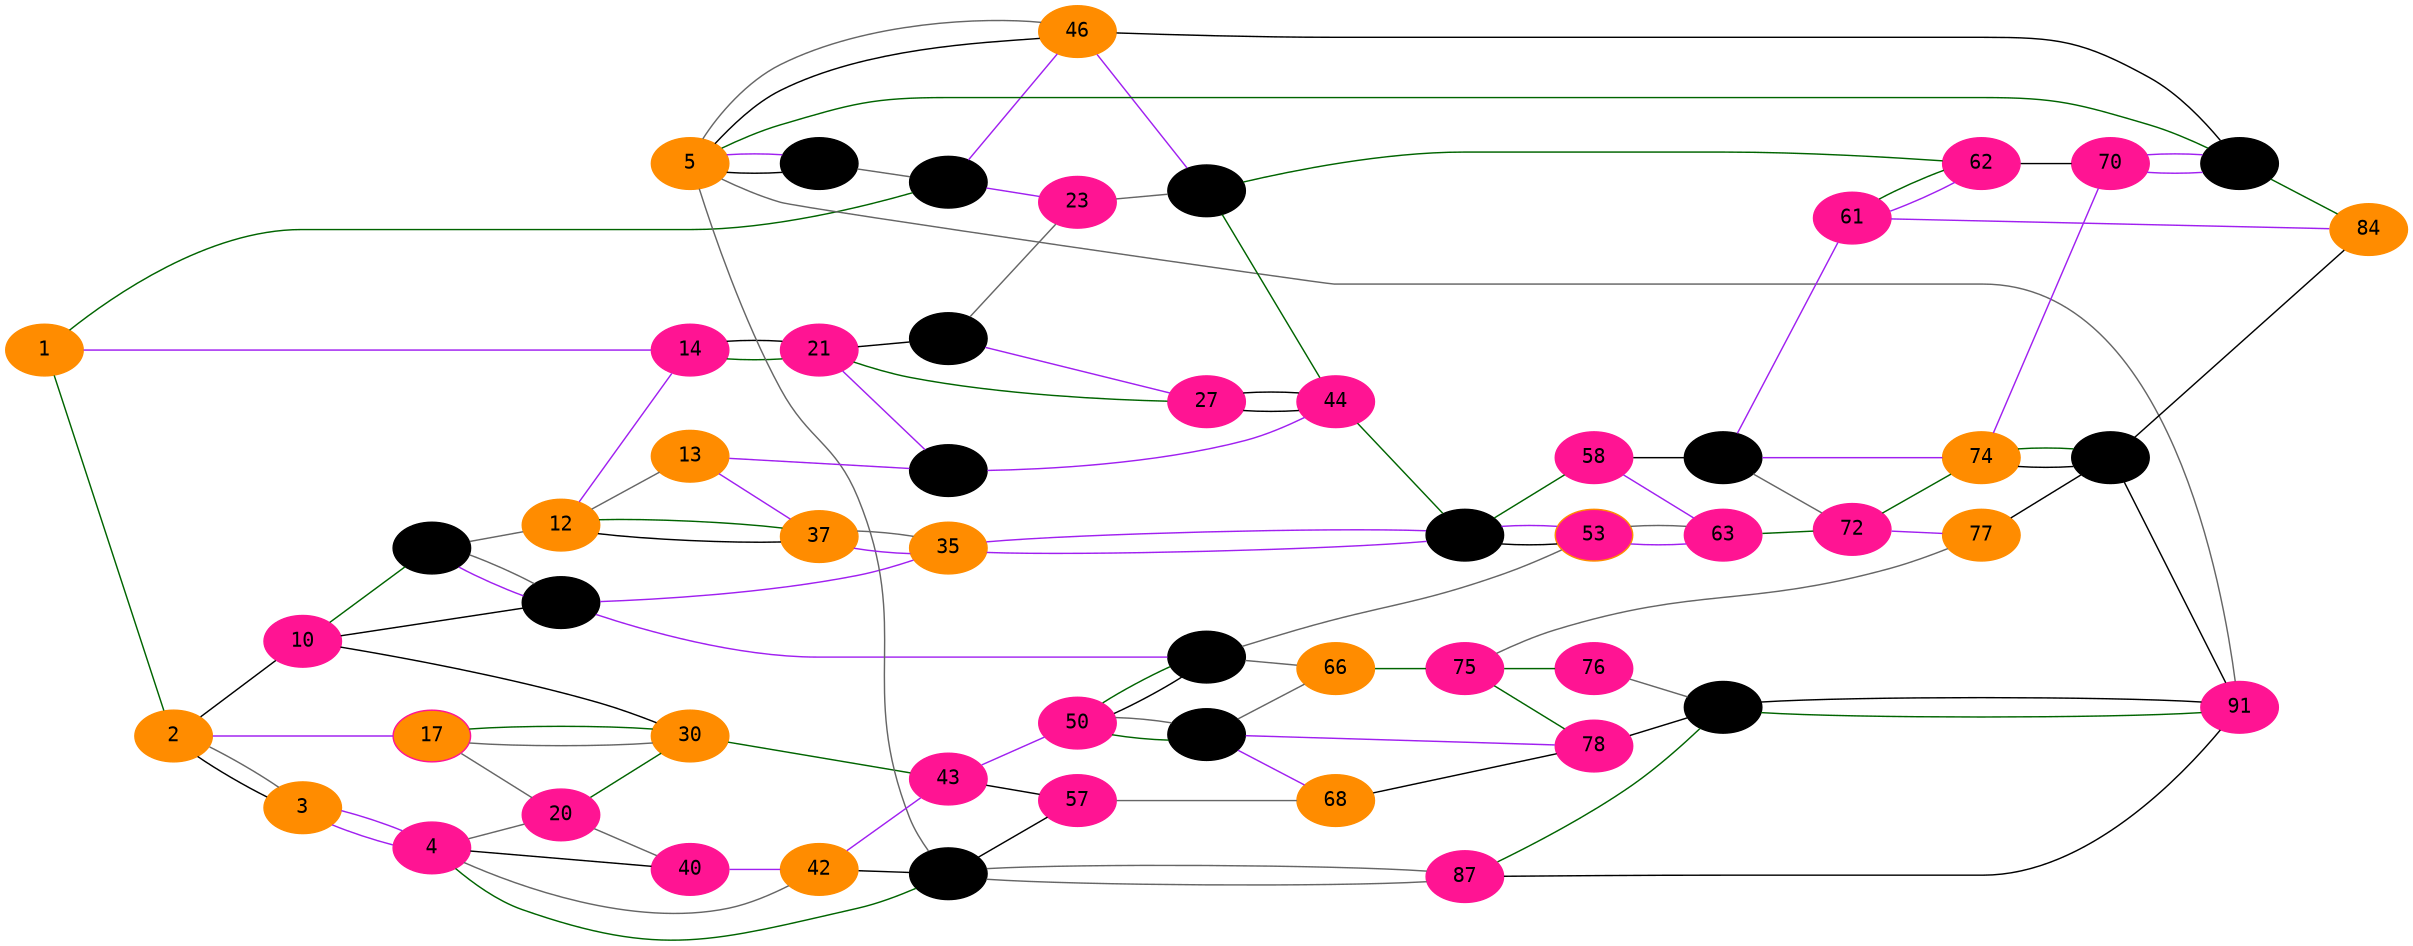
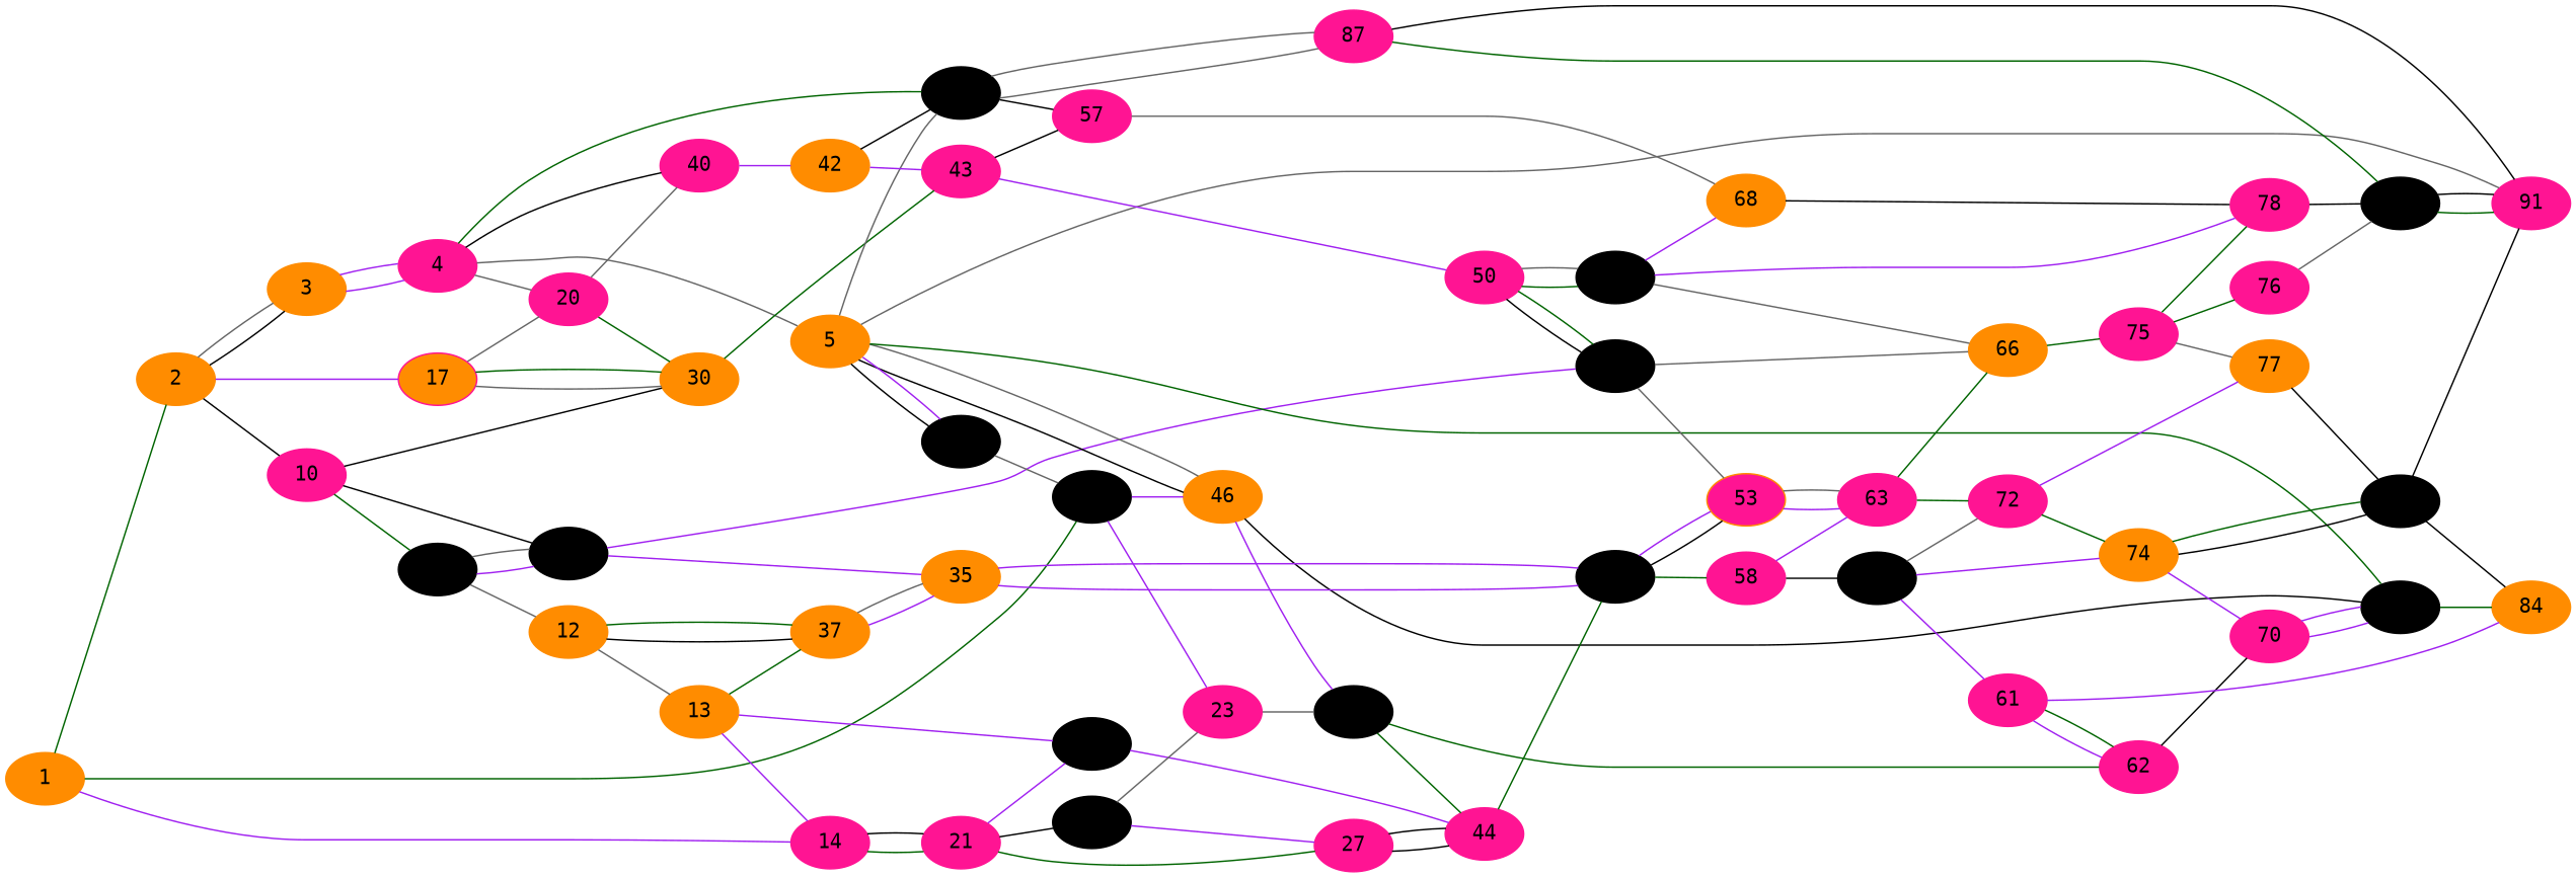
  graph {
    fontname="DejaVu Sans Mono"
    rankdir=LR
    node [color=deeppink fontname="DejaVu Sans Mono" style=filled]
    edge [color=purple fontname="DejaVu Sans Mono"]
    1 [color=darkorange super="+7"]
    2 [color=darkorange super="+9"]
    8 [color=black super="+15"]
    14
    3 [color=darkorange]
    10 [super="+33"]
    17 [fillcolor=darkorange super="+18"]
    n8 [color=darkorange label=46 super="+39"]
    23 [super="+37"]
    21 [super="+26"]
    4 [super="+19"]
    11 [color=black]
    30 [color=darkorange super="+32"]
    34 [color=black super="+36"]
    20 [super="+29"]
    5 [color=darkorange super="+81"]
    40 [super="+41"]
    54 [color=black super="+55"]
    6 [color=black]
    71 [color=black super="+80"]
    91 [super="+93"]
    42 [color=darkorange super="+56"]
    57
    87 [super="+94"]
    38 [color=black super="+45"]
    84 [color=darkorange]
    12 [color=darkorange]
    43 [super="+49"]
    35 [color=darkorange]
    51 [color=black super="+52"]
    13 [color=darkorange super="+24"]
    n32 [color=darkorange label=37]
    25 [color=black]
    44 [super="+46"]
    22 [color=black super="+28"]
    27
    62
    47 [color=black super="+48"]
    50
    53 [color=darkorange fillcolor=deeppink]
    66 [color=darkorange super="+67"]
    58
    70
    65 [color=black super="+69"]
    68 [color=darkorange super="+85"]
    63 [super="+64"]
    59 [color=black super="+60"]
    78 [super="+86"]
    75 [super="+79"]
    72 [super="+73"]
    90 [color=black super="+92"]
    61 [super="+82"]
    74 [color=darkorange]
    77 [color=darkorange]
    83 [color=black super="+88"]
    76 [super="+89"]
    1 -- 2 [color=darkgreen]
    1 -- 8 [color=darkgreen]
    1 -- 14
    2 -- 3 [color=black]
    2 -- 3 [color=gray40]
    2 -- 10 [color=black]
    2 -- 17
    8 -- n8
    8 -- 23
    14 -- 21 [color=darkgreen]
    14 -- 21 [color=black]
    3 -- 4
    3 -- 4
    10 -- 11 [color=darkgreen]
    10 -- 30 [color=black]
    10 -- 34 [color=black]
    17 -- 30 [color=gray40]
    17 -- 30 [color=darkgreen]
    17 -- 20 [color=gray40]
    n8 -- 71 [color=black]
    n8 -- 38
    23 -- 38 [color=gray40]
    21 -- 25
    21 -- 22 [color=black]
    21 -- 27 [color=darkgreen]
    4 -- 20 [color=gray40]
-   4 -- 42 [color=gray40]
+   4 -- 5 [color=gray40]
    4 -- 40 [color=black]
    4 -- 54 [color=darkgreen]
    11 -- 34
    11 -- 34 [color=gray40]
    11 -- 12 [color=gray40]
    30 -- 43 [color=darkgreen]
    34 -- 35
    34 -- 51
    20 -- 30 [color=darkgreen]
    20 -- 40 [color=gray40]
    5 -- n8 [color=black]
    5 -- n8 [color=gray40]
    5 -- 54 [color=gray40]
    5 -- 6 [color=black]
    5 -- 6
    5 -- 71 [color=darkgreen]
    5 -- 91 [color=gray40]
    40 -- 42 [weight=2]
    54 -- 57 [color=black]
    54 -- 87 [color=gray40]
    54 -- 87 [color=gray40]
    6 -- 8 [color=gray40]
    71 -- 84 [color=darkgreen]
    42 -- 54 [color=black]
    42 -- 43
    57 -- 68 [color=gray40]
    87 -- 91 [color=black]
    87 -- 90 [color=darkgreen]
    38 -- 44 [color=darkgreen]
    38 -- 62 [color=darkgreen]
    12 -- 13 [color=gray40]
    12 -- n32 [color=black]
    12 -- n32 [color=darkgreen]
    43 -- 57 [color=black]
    43 -- 50
    35 -- 47
    35 -- 47
    51 -- 53 [color=gray40]
    51 -- 66 [color=gray40]
-   12 -- 14
-   13 -- n32
+   13 -- 14
+   13 -- n32 [color=darkgreen]
    13 -- 25
    n32 -- 35
    n32 -- 35 [color=gray40]
    25 -- 44
    44 -- 47 [color=darkgreen]
    22 -- 23 [color=gray40 weight=2]
    22 -- 27
    27 -- 44 [color=black]
    27 -- 44 [color=black]
    62 -- 70 [color=black]
    47 -- 53 [color=black]
    47 -- 53
    47 -- 58 [color=darkgreen]
    50 -- 51 [color=black]
    50 -- 51 [color=darkgreen]
    50 -- 65 [color=darkgreen]
    50 -- 65 [color=gray40]
    53 -- 63
    53 -- 63 [color=gray40]
    66 -- 75 [color=darkgreen]
    58 -- 63
    58 -- 59 [color=black]
    70 -- 71
    70 -- 71
    65 -- 66 [color=gray40]
    65 -- 68
    65 -- 78
    68 -- 78 [color=black]
+   63 -- 66 [color=darkgreen]
    63 -- 72 [color=darkgreen]
    59 -- 72 [color=gray40]
    59 -- 61
    59 -- 74
    78 -- 90 [color=black]
    75 -- 78 [color=darkgreen]
    75 -- 77 [color=gray40]
    75 -- 76 [color=darkgreen weight=2]
    72 -- 74 [color=darkgreen]
    72 -- 77
    90 -- 91 [color=darkgreen]
    90 -- 91 [color=black]
    61 -- 84
    61 -- 62
    61 -- 62 [color=darkgreen]
    74 -- 70
    74 -- 83 [color=black]
    74 -- 83 [color=darkgreen]
    77 -- 83 [color=black]
    83 -- 91 [color=black]
    83 -- 84 [color=black]
    76 -- 90 [color=gray40]
  }
